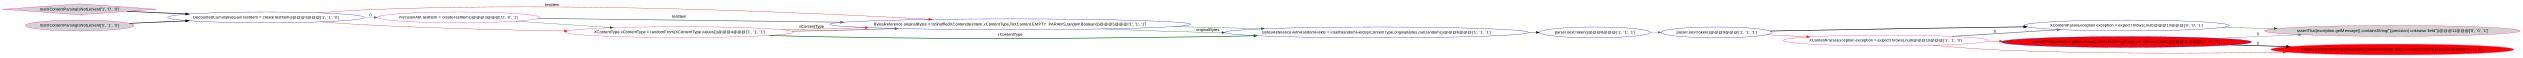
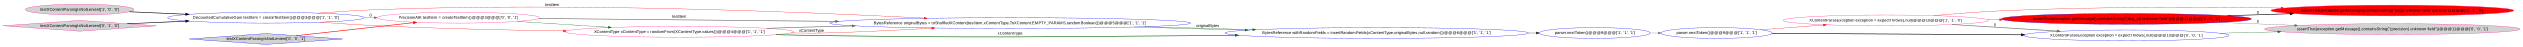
  digraph {
    fontname="Liberation Sans"
    rankdir=LR
    node [color=blue fillcolor=white fontname="Liberation Sans" shape=ellipse style=filled]
    edge [color=red fontname="Liberation Sans" style=solid]
+   n1 [fillcolor=lightgray label="testXContentParsingIsNotLenient['0', '0', '1']" shape=diamond]
    n2 [color=deeppink label="PrecisionAtK testItem = createTestItem()@@@3@@@['0', '0', '1']"]
    n3 [label="BytesReference originalBytes = toShuffledXContent(testItem,xContentType,ToXContent.EMPTY_PARAMS,randomBoolean())@@@5@@@['1', '1', '1']"]
    n4 [color=deeppink label="XContentType xContentType = randomFrom(XContentType.values())@@@4@@@['1', '1', '1']"]
    n5 [label="BytesReference withRandomFields = insertRandomFields(xContentType,originalBytes,null,random())@@@6@@@['1', '1', '1']"]
    n6 [label="parser.nextToken()@@@8@@@['1', '1', '1']"]
-   n7 [color=deeppink fillcolor=lightgray label="testXContentParsingIsNotLenient['1', '0', '0']" shape=diamond]
+   n7 [color=deeppink fillcolor=lightgray label="testXContentParsingIsNotLenient['1', '0', '0']"]
    n8 [label="DiscountedCumulativeGain testItem = createTestItem()@@@3@@@['1', '1', '0']"]
    n9 [color=deeppink fillcolor=lightgray label="assertThat(exception.getMessage(),containsString(\"(precision( unknown field\"))@@@11@@@['0', '0', '1']"]
    n10 [color=deeppink fillcolor=red label="assertThat(exception.getMessage(),containsString(\"(dcg( unknown field\"))@@@11@@@['0', '1', '0']"]
    n11 [label="parser.nextToken()@@@9@@@['1', '1', '1']"]
    n12 [label="XContentParseException exception = expectThrows(,null)@@@10@@@['0', '0', '1']"]
    n13 [color=deeppink label="XContentParseException exception = expectThrows(,null)@@@10@@@['1', '1', '0']"]
    n14 [fillcolor=red label="assertThat(exception.getMessage(),containsString(\"(dcg_at( unknown field\"))@@@11@@@['1', '0', '0']"]
-   n15 [color=deeppink fillcolor=lightgray label="testXContentParsingIsNotLenient['0', '1', '0']"]
+   n15 [color=deeppink fillcolor=lightgray label="testXContentParsingIsNotLenient['0', '1', '0']" shape=diamond]
+   n1 -> n2 [style=bold]
    n2 -> n3 [color=gray40 label=testItem style=bold]
    n2 -> n4 [color=darkgreen]
    n3 -> n5 [color=darkgreen label=originalBytes]
    n3 -> n5 [color=darkgreen]
    n4 -> n3 [color=gray40 style=bold]
    n4 -> n3 [label=xContentType]
    n4 -> n5 [color=darkgreen label=xContentType style=bold]
    n5 -> n6 [color=black]
    n6 -> n11 [color=gray40]
    n7 -> n8 [color=black style=bold]
    n8 -> n2 [color=gray40 label=0]
    n8 -> n3 [label=testItem]
    n8 -> n4
    n11 -> n12 [color=black style=bold]
    n11 -> n13
    n12 -> n9 [color=darkgreen]
    n13 -> n10
    n13 -> n12 [color=gray40 label=0 style=bold]
    n13 -> n14
    n14 -> n9 [color=gray40 label=0]
    n14 -> n10 [color=black label=0 style=bold]
    n15 -> n8 [color=black style=bold]
  }
